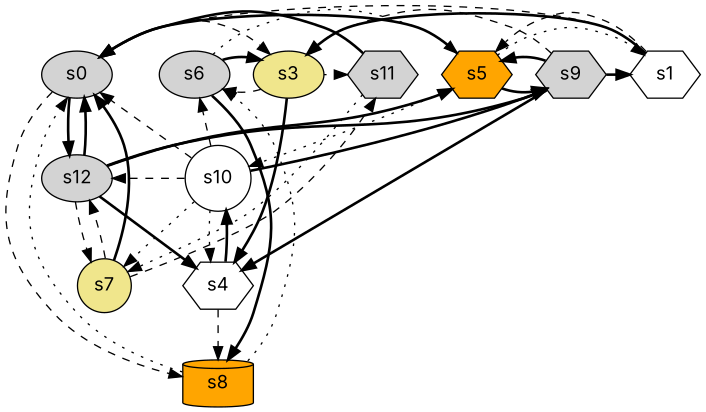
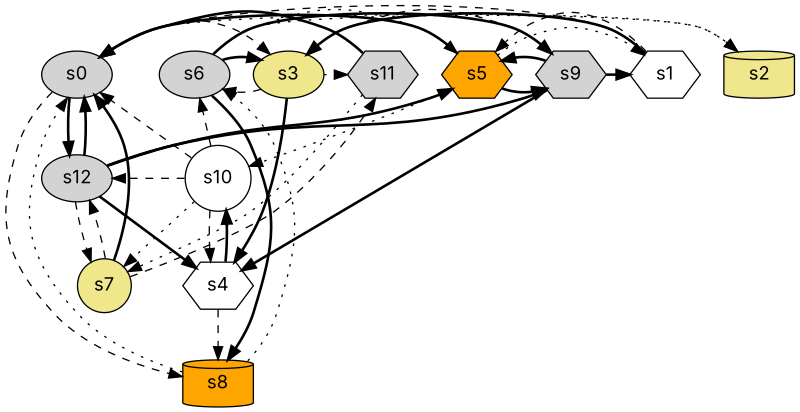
  digraph {
    fontname=Inter
    node [fillcolor=lightgrey fontname=Inter player=1 shape=hexagon style=filled]
    edge [fontname=Inter style=bold]
    s0 [player=0 shape=ellipse]
+   s2 [fillcolor=khaki player=0 shape=cylinder]
    s3 [fillcolor=khaki player=0 shape=ellipse]
    s8 [fillcolor=orange shape=cylinder]
    s12 [player=0 shape=ellipse]
    s4 [fillcolor=white player=0]
    s6 [shape=ellipse]
    s11
    s5 [fillcolor=orange]
    s9
    s7 [fillcolor=khaki shape=circle]
    s1 [fillcolor=white]
    s10 [fillcolor=white shape=circle]
+   s0 -> s2 [constraint="time % 2 == 1 || time % 2 == 1" style=dotted]
    s0 -> s3 [constraint="!(time % 4 == 3)" style=dashed]
    s0 -> s8 [constraint="!(time % 4 == 0)" style=dashed]
    s0 -> s12
    s3 -> s4 [constraint="time % 3 == 0 || time % 5 == 0"]
    s3 -> s6 [constraint="time % 4 == 1 || time % 4 == 3" style=dashed]
    s3 -> s11 [constraint="time % 3 == 1 && time % 4 == 2" style=dotted]
    s8 -> s0 [constraint="time == 6 || time == 14" style=dotted]
    s8 -> s6 [constraint="time % 3 == 0 && time % 4 == 1" style=dotted]
    s12 -> s0 [constraint="time % 3 == 1"]
    s12 -> s4 [constraint="!(time % 5 == 0)"]
    s12 -> s5 [constraint="time % 3 == 2"]
    s12 -> s9 [constraint="!(time % 3 == 2)"]
    s12 -> s7 [style=dashed]
    s4 -> s8 [style=dashed]
    s4 -> s10 [constraint="time % 2 == 0 && time % 4 == 0"]
+   s6 -> s2 [constraint="time % 3 == 2 || time % 4 == 2" style=dotted]
    s6 -> s3 [constraint="time % 4 == 0 && time % 3 == 2"]
    s6 -> s8 [constraint="time % 3 == 1 && time % 4 == 3"]
    s6 -> s5 [constraint="time % 3 == 1" style=dotted]
-   s10 -> s9 [constraint="time % 4 == 0 || time % 3 == 2"]
+   s6 -> s9 [constraint="time % 4 == 0 || time % 3 == 2"]
    s11 -> s0 [constraint="time % 3 == 0"]
    s11 -> s7 [constraint="time % 3 == 2 && time % 3 == 0" style=dotted]
    s5 -> s0 [constraint="time == 4 || time == 9 || time == 15 || time == 18 || time == 19"]
    s5 -> s9 [constraint="time % 6 == 3"]
    s5 -> s1 [constraint="time % 4 == 1" style=dotted]
    s5 -> s10 [constraint="time == 11" style=dotted]
    s9 -> s3 [constraint="time % 4 == 3 && time % 3 == 0" style=dashed]
    s9 -> s4 [constraint="time % 2 == 1 || time % 3 == 1"]
    s9 -> s5 [constraint="!(time % 5 == 2)"]
    s9 -> s1 [constraint="time % 4 == 3 || time % 2 == 0"]
    s7 -> s0 [constraint="time == 3 || time == 10 || time == 11 || time == 12"]
    s7 -> s12 [constraint="time % 2 == 1 || time % 5 == 3" style=dashed]
    s7 -> s11 [constraint="time % 7 == 0" style=dashed]
    s1 -> s0 [constraint="time % 3 == 1 && time % 3 == 0" style=dashed]
    s1 -> s3 [constraint="!(time % 5 == 2)"]
    s1 -> s5 [constraint="time % 3 == 2 && time % 4 == 0" style=dashed]
    s10 -> s0 [constraint="time == 2 || time == 3 || time == 13 || time == 16 || time == 21" style=dashed]
    s10 -> s12 [constraint="time % 5 == 3" style=dashed]
-   s10 -> s4 [style=dotted]
+   s10 -> s4 [style=dashed]
    s10 -> s6 [constraint="time == 21" style=dashed]
    s10 -> s7 [style=dotted]
  }
